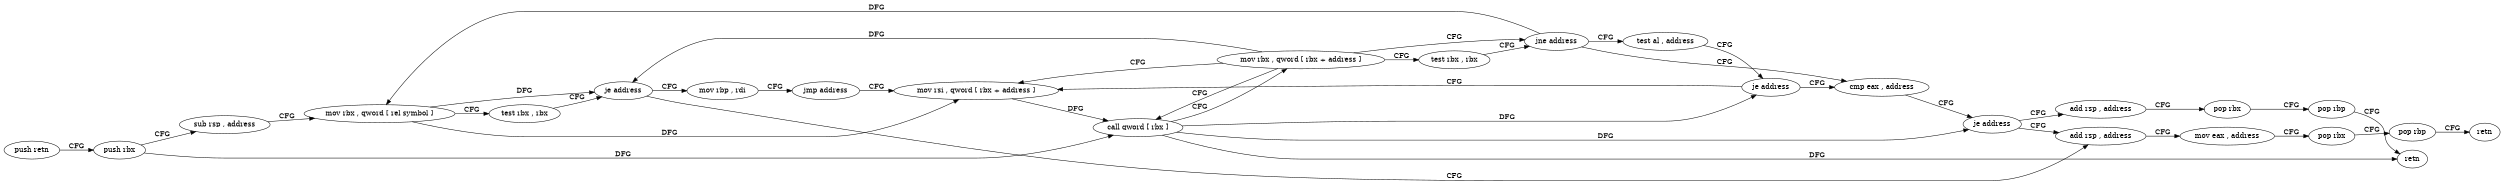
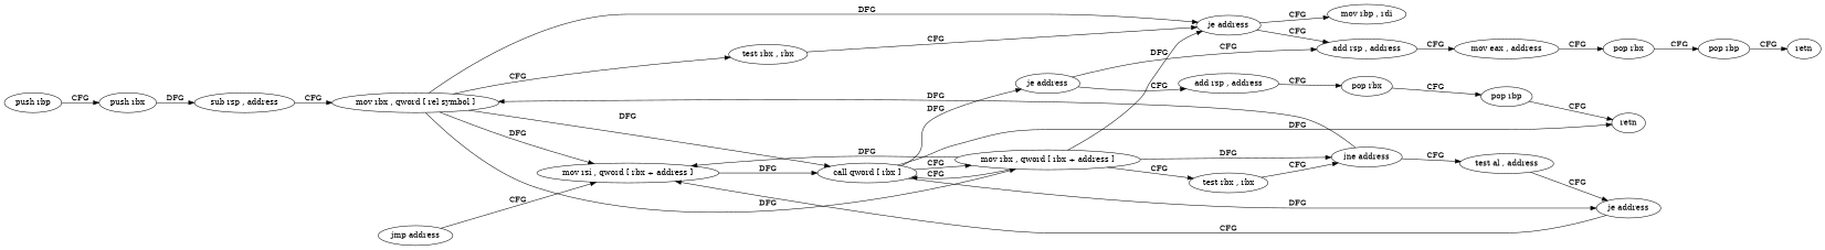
  digraph {
    rankdir=LR
-   n1 [label="push retn"]
+   n1 [label="push rbp"]
    n2 [label="push rbx"]
    n3 [label="sub rsp , address"]
    n4 [label="mov rbx , qword [ rel symbol ]"]
    n5 [label="test rbx , rbx"]
    n6 [label="je address"]
    n7 [label="mov rsi , qword [ rbx + address ]"]
    n8 [label="call qword [ rbx ]"]
    n9 [label="mov rbx , qword [ rbx + address ]"]
    n10 [label="add rsp , address"]
    n11 [label="mov rbp , rdi"]
    n12 [label="je address"]
    n13 [label="je address"]
    n14 [label=retn]
    n15 [label="jne address"]
    n16 [label="test rbx , rbx"]
    n17 [label="test al , address"]
-   n18 [label="cmp eax , address"]
    n19 [label="mov eax , address"]
    n20 [label="jmp address"]
    n21 [label="pop rbx"]
    n22 [label="pop rbp"]
    n23 [label=retn]
    n24 [label="add rsp , address"]
    n25 [label="pop rbx"]
    n26 [label="pop rbp"]
    n1 -> n2 [label=CFG]
-   n2 -> n3 [label=CFG]
+   n2 -> n3 [label=DFG]
    n3 -> n4 [label=CFG]
    n4 -> n5 [label=CFG]
    n4 -> n6 [label=DFG]
    n4 -> n7 [label=DFG]
-   n2 -> n8 [label=DFG]
+   n4 -> n8 [label=DFG]
+   n4 -> n9 [label=DFG]
    n5 -> n6 [label=CFG]
    n6 -> n10 [label=CFG]
    n6 -> n11 [label=CFG]
    n7 -> n8 [label=DFG]
    n8 -> n9 [label=CFG]
    n8 -> n12 [label=DFG]
    n8 -> n13 [label=DFG]
    n8 -> n14 [label=DFG]
    n9 -> n6 [label=DFG]
-   n9 -> n7 [label=CFG]
+   n9 -> n7 [label=DFG]
    n9 -> n8 [label=CFG]
-   n9 -> n15 [label=CFG]
+   n9 -> n15 [label=DFG]
    n9 -> n16 [label=CFG]
    n10 -> n19 [label=CFG]
-   n11 -> n20 [label=CFG]
    n12 -> n7 [label=CFG]
-   n12 -> n18 [label=CFG]
    n13 -> n10 [label=CFG]
    n13 -> n24 [label=CFG]
    n15 -> n4 [label=DFG]
    n15 -> n17 [label=CFG]
-   n15 -> n18 [label=CFG]
    n16 -> n15 [label=CFG]
    n17 -> n12 [label=CFG]
-   n18 -> n13 [label=CFG]
    n19 -> n21 [label=CFG]
    n20 -> n7 [label=CFG]
    n21 -> n22 [label=CFG]
    n22 -> n23 [label=CFG]
    n24 -> n25 [label=CFG]
    n25 -> n26 [label=CFG]
    n26 -> n14 [label=CFG]
  }
